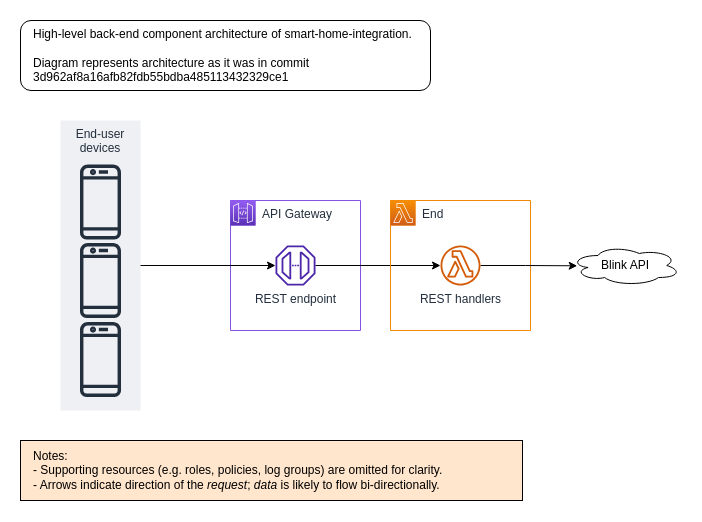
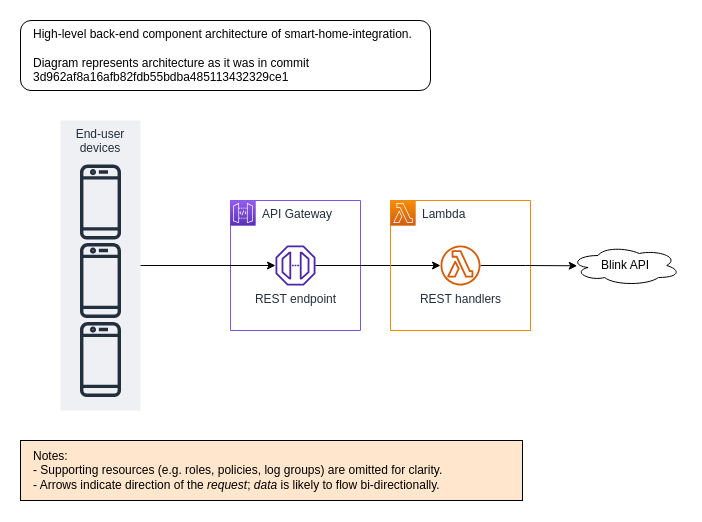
  <mxCell id="0" />
  <mxCell id="1" parent="0" />
  <mxCell id="2" value="" style="group" vertex="1" connectable="0" parent="1"><mxGeometry x="60" y="120" width="80" height="290" as="geometry" /></mxCell>
  <mxCell id="3" value="End-user devices" style="fillColor=#EFF0F3;strokeColor=none;dashed=0;verticalAlign=top;fontStyle=0;fontColor=#232F3D;whiteSpace=wrap;html=1;" vertex="1" parent="2"><mxGeometry width="80" height="290" as="geometry" /></mxCell>
  <mxCell id="4" value="" style="sketch=0;outlineConnect=0;fontColor=#232F3E;gradientColor=none;fillColor=#232F3D;strokeColor=none;dashed=0;verticalLabelPosition=bottom;verticalAlign=top;align=center;html=1;fontSize=12;fontStyle=0;aspect=fixed;pointerEvents=1;shape=mxgraph.aws4.mobile_client;points=[[1,0.25,0,0,0],[1,0.5,0,0,0],[1,0.75,0,0,0]];" vertex="1" parent="2"><mxGeometry x="19.5" y="42.5" width="41" height="78" as="geometry" /></mxCell>
  <mxCell id="5" value="" style="sketch=0;outlineConnect=0;fontColor=#232F3E;gradientColor=none;fillColor=#232F3D;strokeColor=none;dashed=0;verticalLabelPosition=bottom;verticalAlign=top;align=center;html=1;fontSize=12;fontStyle=0;aspect=fixed;pointerEvents=1;shape=mxgraph.aws4.mobile_client;points=[[1,0.25,0,0,0],[1,0.5,0,0,0],[1,0.75,0,0,0]];" vertex="1" parent="2"><mxGeometry x="19.5" y="121" width="41" height="78" as="geometry" /></mxCell>
  <mxCell id="6" value="" style="sketch=0;outlineConnect=0;fontColor=#232F3E;gradientColor=none;fillColor=#232F3D;strokeColor=none;dashed=0;verticalLabelPosition=bottom;verticalAlign=top;align=center;html=1;fontSize=12;fontStyle=0;aspect=fixed;pointerEvents=1;shape=mxgraph.aws4.mobile_client;points=[[1,0.25,0,0,0],[1,0.5,0,0,0],[1,0.75,0,0,0]];" vertex="1" parent="2"><mxGeometry x="19.5" y="200" width="41" height="78" as="geometry" /></mxCell>
  <mxCell id="7" value="API Gateway" style="points=[[0,0],[0.25,0],[0.5,0],[0.75,0],[1,0],[1,0.25],[1,0.5],[1,0.75],[1,1],[0.75,1],[0.5,1],[0.25,1],[0,1],[0,0.75],[0,0.5],[0,0.25]];outlineConnect=0;gradientColor=none;html=1;whiteSpace=wrap;fontSize=12;fontStyle=0;container=1;pointerEvents=0;collapsible=0;recursiveResize=0;shape=mxgraph.aws4.group;grIcon=mxgraph.aws4.group_aws_cloud_alt;strokeColor=#8552e2;fillColor=none;verticalAlign=top;align=left;spacingLeft=30;fontColor=#232F3E;dashed=0;" parent="1" vertex="1"><mxGeometry x="230" y="200" width="130" height="130" as="geometry" /></mxCell>
  <mxCell id="8" value="REST endpoint" style="sketch=0;outlineConnect=0;fontColor=#232F3E;gradientColor=none;fillColor=#4D27AA;strokeColor=none;dashed=0;verticalLabelPosition=bottom;verticalAlign=top;align=center;html=1;fontSize=12;fontStyle=0;aspect=fixed;pointerEvents=1;shape=mxgraph.aws4.endpoint;" parent="7" vertex="1"><mxGeometry x="45" y="45" width="40" height="40" as="geometry" /></mxCell>
  <mxCell id="9" value="" style="sketch=0;points=[[0,0,0],[0.25,0,0],[0.5,0,0],[0.75,0,0],[1,0,0],[0,1,0],[0.25,1,0],[0.5,1,0],[0.75,1,0],[1,1,0],[0,0.25,0],[0,0.5,0],[0,0.75,0],[1,0.25,0],[1,0.5,0],[1,0.75,0]];outlineConnect=0;fontColor=#232F3E;gradientColor=#945DF2;gradientDirection=north;fillColor=#5A30B5;strokeColor=#ffffff;dashed=0;verticalLabelPosition=bottom;verticalAlign=top;align=center;html=1;fontSize=12;fontStyle=0;aspect=fixed;shape=mxgraph.aws4.resourceIcon;resIcon=mxgraph.aws4.api_gateway;" parent="7" vertex="1"><mxGeometry width="25" height="25" as="geometry" /></mxCell>
  <mxCell id="10" style="edgeStyle=orthogonalEdgeStyle;rounded=0;orthogonalLoop=1;jettySize=auto;html=1;" parent="1" source="8" target="16" edge="1"><mxGeometry relative="1" as="geometry" /></mxCell>
  <mxCell id="11" value="High-level back-end component architecture of smart-home-integration.&lt;br&gt;&lt;br&gt;Diagram represents architecture as it was in commit&lt;br style=&quot;border-color: var(--border-color);&quot;&gt;3d962af8a16afb82fdb55bdba485113432329ce1" style="whiteSpace=wrap;html=1;align=left;spacing=3;spacingLeft=10;spacingBottom=10;spacingRight=10;spacingTop=10;rounded=1;" parent="1" vertex="1"><mxGeometry x="20" y="20" width="410" height="70" as="geometry" /></mxCell>
  <mxCell id="12" value="Notes:&lt;br&gt;- Supporting resources (e.g. roles, policies, log groups) are omitted for clarity.&lt;br&gt;- Arrows indicate direction of the &lt;i&gt;request&lt;/i&gt;; &lt;i&gt;data&lt;/i&gt; is likely to flow bi-directionally." style="rounded=0;whiteSpace=wrap;html=1;align=left;spacing=3;spacingLeft=10;spacingBottom=10;spacingRight=10;spacingTop=10;fillColor=#ffe6cc;" parent="1" vertex="1"><mxGeometry x="20" y="440" width="502" height="60" as="geometry" /></mxCell>
- <mxCell id="13" value="End" style="points=[[0,0],[0.25,0],[0.5,0],[0.75,0],[1,0],[1,0.25],[1,0.5],[1,0.75],[1,1],[0.75,1],[0.5,1],[0.25,1],[0,1],[0,0.75],[0,0.5],[0,0.25]];outlineConnect=0;gradientColor=none;html=1;whiteSpace=wrap;fontSize=12;fontStyle=0;container=0;pointerEvents=0;collapsible=0;recursiveResize=0;shape=mxgraph.aws4.group;grIcon=mxgraph.aws4.group_aws_cloud_alt;strokeColor=#f28806;fillColor=none;verticalAlign=top;align=left;spacingLeft=30;fontColor=#232F3E;dashed=0;" parent="1" vertex="1"><mxGeometry x="390" y="200" width="140" height="130" as="geometry" /></mxCell>
+ <mxCell id="13" value="Lambda" style="points=[[0,0],[0.25,0],[0.5,0],[0.75,0],[1,0],[1,0.25],[1,0.5],[1,0.75],[1,1],[0.75,1],[0.5,1],[0.25,1],[0,1],[0,0.75],[0,0.5],[0,0.25]];outlineConnect=0;gradientColor=none;html=1;whiteSpace=wrap;fontSize=12;fontStyle=0;container=0;pointerEvents=0;collapsible=0;recursiveResize=0;shape=mxgraph.aws4.group;grIcon=mxgraph.aws4.group_aws_cloud_alt;strokeColor=#f28806;fillColor=none;verticalAlign=top;align=left;spacingLeft=30;fontColor=#232F3E;dashed=0;" parent="1" vertex="1"><mxGeometry x="390" y="200" width="140" height="130" as="geometry" /></mxCell>
  <mxCell id="14" value="" style="sketch=0;points=[[0,0,0],[0.25,0,0],[0.5,0,0],[0.75,0,0],[1,0,0],[0,1,0],[0.25,1,0],[0.5,1,0],[0.75,1,0],[1,1,0],[0,0.25,0],[0,0.5,0],[0,0.75,0],[1,0.25,0],[1,0.5,0],[1,0.75,0]];outlineConnect=0;fontColor=#232F3E;gradientColor=#F78E04;gradientDirection=north;fillColor=#D05C17;strokeColor=#ffffff;dashed=0;verticalLabelPosition=bottom;verticalAlign=top;align=center;html=1;fontSize=12;fontStyle=0;aspect=fixed;shape=mxgraph.aws4.resourceIcon;resIcon=mxgraph.aws4.lambda;" vertex="1" parent="1"><mxGeometry x="390" y="200" width="25" height="25" as="geometry" /></mxCell>
  <mxCell id="15" style="edgeStyle=orthogonalEdgeStyle;rounded=0;orthogonalLoop=1;jettySize=auto;html=1;entryX=0.061;entryY=0.508;entryDx=0;entryDy=0;entryPerimeter=0;" edge="1" parent="1" source="16" target="17"><mxGeometry relative="1" as="geometry" /></mxCell>
  <mxCell id="16" value="&lt;span style=&quot;color: rgb(35, 47, 62); font-family: Helvetica; font-size: 12px; font-style: normal; font-variant-ligatures: normal; font-variant-caps: normal; font-weight: 400; letter-spacing: normal; orphans: 2; text-align: center; text-indent: 0px; text-transform: none; widows: 2; word-spacing: 0px; -webkit-text-stroke-width: 0px; background-color: rgb(255, 255, 255); text-decoration-thickness: initial; text-decoration-style: initial; text-decoration-color: initial; float: none; display: inline !important;&quot;&gt;REST handlers&lt;/span&gt;" style="sketch=0;outlineConnect=0;fontColor=#232F3E;gradientColor=none;fillColor=#D45B07;strokeColor=none;dashed=0;verticalLabelPosition=bottom;verticalAlign=top;align=center;html=1;fontSize=12;fontStyle=0;aspect=fixed;pointerEvents=1;shape=mxgraph.aws4.lambda_function;" parent="1" vertex="1"><mxGeometry x="440" y="245.004" width="40" height="40" as="geometry" /></mxCell>
  <mxCell id="17" value="Blink API" style="ellipse;shape=cloud;whiteSpace=wrap;html=1;" vertex="1" parent="1"><mxGeometry x="570" y="245" width="110" height="40" as="geometry" /></mxCell>
  <mxCell id="18" style="edgeStyle=orthogonalEdgeStyle;rounded=0;orthogonalLoop=1;jettySize=auto;html=1;" edge="1" parent="1" source="3" target="8"><mxGeometry relative="1" as="geometry" /></mxCell>
